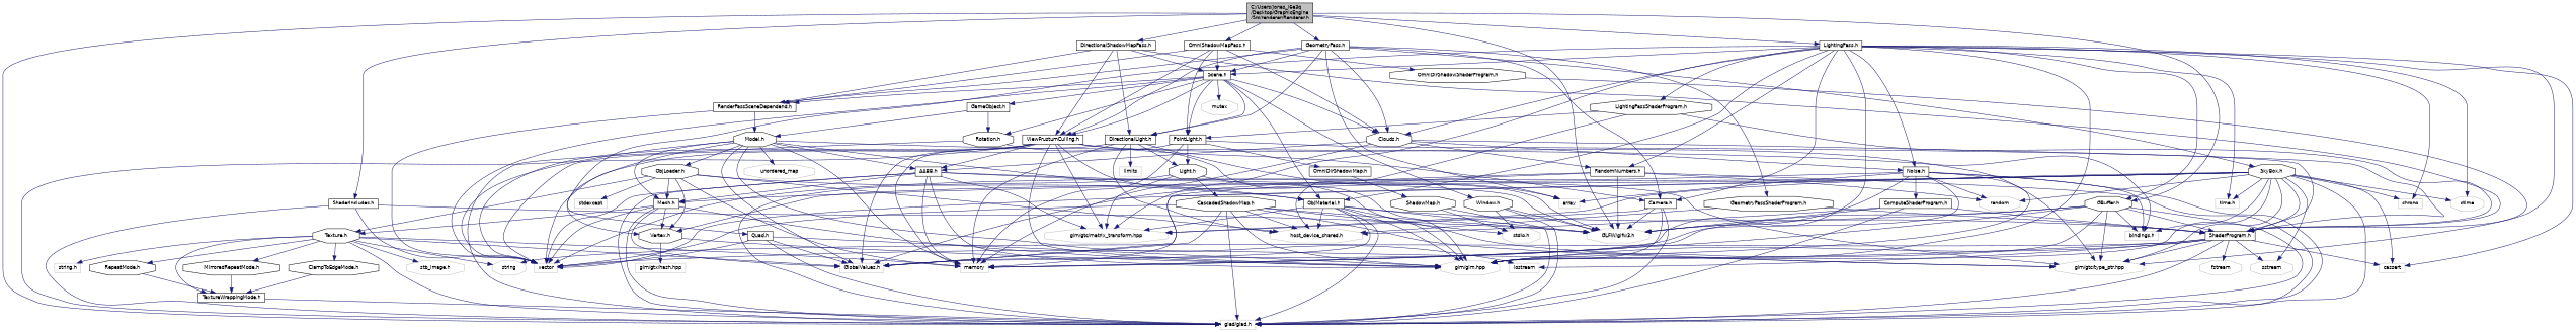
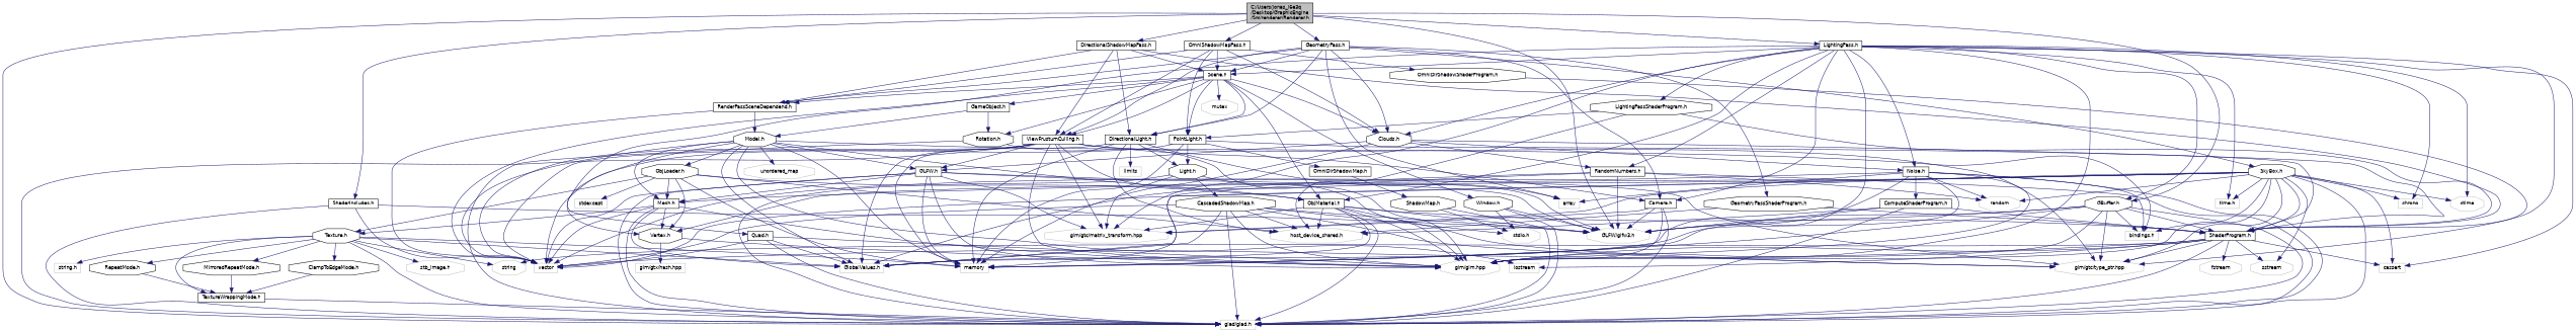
  digraph {
    node [color=black fontname=Helvetica fontsize=10 shape=box]
    edge [color=midnightblue fontname=Helvetica fontsize=10 labelfontname=Helvetica labelfontsize=10 style=solid]
    n1 [fillcolor=grey75 fontcolor=black height=0.2 label="C:/Users/jonas_l6e3q\l/Desktop/GraphicEngine\l/Src/renderer/Renderer.h" style=filled width=0.4]
    n2 [color=grey75 height=0.2 label="glad/glad.h" width=0.4]
    n3 [color=grey75 height=0.2 label="GLFW/glfw3.h" shape=octagon width=0.4]
    n4 [height=0.2 label="DirectionalShadowMapPass.h" width=0.4]
    n5 [height=0.2 label="GBuffer.h" shape=octagon width=0.4]
    n6 [height=0.2 label="GeometryPass.h" width=0.4]
    n7 [height=0.2 label="LightingPass.h" width=0.4]
    n8 [height=0.2 label="OmniShadowMapPass.h" width=0.4]
    n9 [height=0.2 label="ShaderIncludes.h" width=0.4]
    n10 [height=0.2 label="DirectionalLight.h" width=0.4]
    n11 [height=0.2 label="RenderPassSceneDependend.h" width=0.4]
    n12 [height=0.2 label="ShaderProgram.h" width=0.4]
    n13 [height=0.2 label="Scene.h" width=0.4]
    n14 [height=0.2 label="ViewFrustumCulling.h" width=0.4]
    n15 [color=grey75 height=0.2 label=memory width=0.4]
    n16 [color=grey75 height=0.2 label="glm/glm.hpp" shape=octagon width=0.4]
    n17 [color=grey75 height=0.2 label="glm/gtc/type_ptr.hpp" shape=octagon width=0.4]
    n18 [color=grey75 height=0.2 label="GlobalValues.h" width=0.4]
    n19 [color=grey75 height=0.2 label="bindings.h" width=0.4]
    n20 [color=grey75 height=0.2 label=array width=0.4]
    n21 [height=0.2 label="Clouds.h" shape=octagon width=0.4]
    n22 [height=0.2 label="Camera.h" width=0.4]
    n23 [height=0.2 label="GeometryPassShaderProgram.h" shape=octagon width=0.4]
    n24 [height=0.2 label="SkyBox.h" shape=octagon width=0.4]
    n25 [color=grey75 height=0.2 label="glm/gtc/matrix_transform.hpp" shape=octagon width=0.4]
    n26 [height=0.2 label="ObjMaterial.h" width=0.4]
    n27 [color=grey75 height=0.2 label=cassert width=0.4]
    n28 [height=0.2 label="Noise.h" width=0.4]
    n29 [height=0.2 label="RandomNumbers.h" width=0.4]
    n30 [color=grey75 height=0.2 label="time.h" width=0.4]
    n31 [color=grey75 height=0.2 label=chrono width=0.4]
    n32 [color=grey75 height=0.2 label=ctime shape=octagon width=0.4]
    n33 [height=0.2 label="LightingPassShaderProgram.h" shape=octagon width=0.4]
    n34 [height=0.2 label="Quad.h" width=0.4]
    n35 [height=0.2 label="PointLight.h" width=0.4]
    n36 [height=0.2 label="OmniDirShadowShaderProgram.h" shape=octagon width=0.4]
    n37 [color=grey75 height=0.2 label=vector width=0.4]
    n38 [color=grey75 height=0.2 label=limits width=0.4]
    n39 [height=0.2 label="Light.h" shape=octagon width=0.4]
    n40 [color=grey75 height=0.2 label="host_device_shared.h" shape=octagon width=0.4]
    n41 [height=0.2 label="Model.h" shape=octagon width=0.4]
    n42 [color=grey75 height=0.2 label=iostream width=0.4]
    n43 [color=grey75 height=0.2 label=string shape=octagon width=0.4]
    n44 [color=grey75 height=0.2 label=fstream shape=octagon width=0.4]
    n45 [color=grey75 height=0.2 label=sstream shape=octagon width=0.4]
    n46 [color=grey75 height=0.2 label=mutex shape=octagon width=0.4]
    n47 [height=0.2 label="GameObject.h" width=0.4]
    n48 [height=0.2 label="Rotation.h" shape=octagon width=0.4]
    n49 [height=0.2 label="Window.h" shape=octagon width=0.4]
-   n50 [height=0.2 label="AABB.h" width=0.4]
+   n50 [height=0.2 label="GLFW.h" width=0.4]
    n51 [height=0.2 label="CascadedShadowMap.h" shape=octagon width=0.4]
    n52 [color=grey75 height=0.2 label="stdio.h" shape=octagon width=0.4]
    n53 [color=grey75 height=0.2 label=unordered_map shape=octagon width=0.4]
    n54 [height=0.2 label="Mesh.h" width=0.4]
    n55 [height=0.2 label="Vertex.h" shape=octagon width=0.4]
    n56 [height=0.2 label="ObjLoader.h" shape=octagon width=0.4]
    n57 [height=0.2 label="Texture.h" shape=octagon width=0.4]
    n58 [color=grey75 height=0.2 label="glm/gtx/hash.hpp" width=0.4]
    n59 [color=grey75 height=0.2 label=stdexcept width=0.4]
    n60 [color=grey75 height=0.2 label="stb_image.h" shape=octagon width=0.4]
    n61 [color=grey75 height=0.2 label="string.h" width=0.4]
    n62 [height=0.2 label="ClampToEdgeMode.h" shape=octagon width=0.4]
    n63 [height=0.2 label="TextureWrappingMode.h" width=0.4]
    n64 [height=0.2 label="MirroredRepeatMode.h" shape=octagon width=0.4]
    n65 [height=0.2 label="RepeatMode.h" shape=octagon width=0.4]
    n66 [height=0.2 label="OmniDirShadowMap.h" width=0.4]
    n67 [color=grey75 height=0.2 label=random shape=octagon width=0.4]
    n68 [height=0.2 label="ComputeShaderProgram.h" width=0.4]
    n69 [height=0.2 label="ShadowMap.h" shape=octagon width=0.4]
    n1 -> n2
    n1 -> n3
    n1 -> n4
    n1 -> n5
    n1 -> n6
    n1 -> n7
    n1 -> n8
    n1 -> n9
    n4 -> n10
    n4 -> n11
    n4 -> n12
    n4 -> n13
    n4 -> n14
    n5 -> n2
    n5 -> n3
    n5 -> n12
    n5 -> n15
    n5 -> n16
    n5 -> n17
    n5 -> n18
    n5 -> n19
    n6 -> n10
    n6 -> n11
    n6 -> n13
    n6 -> n14
    n6 -> n20
    n6 -> n21
    n6 -> n22
    n6 -> n23
    n6 -> n24
    n7 -> n5
    n7 -> n13
    n7 -> n15
    n7 -> n16
    n7 -> n17
    n7 -> n21
    n7 -> n22
    n7 -> n25
    n7 -> n26
    n7 -> n27
    n7 -> n28
    n7 -> n29
    n7 -> n30
    n7 -> n31
    n7 -> n32
    n7 -> n33
    n7 -> n34
    n8 -> n11
    n8 -> n13
    n8 -> n14
    n8 -> n21
    n8 -> n35
    n8 -> n36
    n9 -> n2
    n9 -> n3
    n9 -> n37
    n10 -> n15
    n10 -> n20
    n10 -> n37
    n10 -> n38
    n10 -> n39
    n10 -> n40
    n11 -> n37
    n11 -> n41
    n12 -> n2
    n12 -> n16
    n12 -> n17
    n12 -> n27
    n12 -> n37
    n12 -> n42
    n12 -> n43
    n12 -> n44
    n12 -> n45
    n13 -> n10
    n13 -> n11
    n13 -> n14
    n13 -> n21
    n13 -> n26
    n13 -> n35
    n13 -> n37
    n13 -> n46
    n13 -> n47
    n13 -> n48
    n13 -> n49
    n14 -> n2
    n14 -> n3
    n14 -> n15
    n14 -> n16
    n14 -> n17
    n14 -> n18
    n14 -> n22
    n14 -> n25
    n14 -> n37
    n14 -> n50
    n21 -> n12
    n21 -> n15
    n21 -> n28
    n21 -> n29
    n21 -> n50
    n22 -> n2
    n22 -> n3
    n22 -> n16
    n22 -> n25
    n23 -> n12
    n23 -> n40
    n24 -> n2
    n24 -> n12
    n24 -> n16
    n24 -> n17
    n24 -> n18
    n24 -> n19
    n24 -> n25
    n24 -> n27
    n24 -> n30
    n24 -> n31
    n24 -> n32
    n24 -> n37
    n24 -> n45
    n24 -> n54
    n24 -> n55
    n24 -> n67
    n26 -> n2
    n26 -> n3
    n26 -> n12
    n26 -> n16
    n26 -> n17
    n26 -> n18
    n26 -> n25
    n26 -> n40
    n28 -> n2
    n28 -> n3
    n28 -> n15
    n28 -> n16
    n28 -> n19
    n28 -> n20
    n28 -> n37
    n28 -> n67
    n28 -> n68
    n29 -> n2
    n29 -> n3
    n29 -> n15
    n29 -> n18
    n29 -> n67
    n33 -> n12
    n33 -> n35
    n33 -> n40
    n34 -> n2
    n34 -> n16
    n34 -> n18
    n34 -> n37
    n35 -> n12
    n35 -> n15
    n35 -> n37
    n35 -> n39
    n35 -> n66
    n36 -> n12
    n39 -> n2
    n39 -> n16
    n39 -> n25
    n39 -> n51
    n41 -> n15
    n41 -> n18
    n41 -> n19
    n41 -> n26
    n41 -> n37
    n41 -> n42
    n41 -> n50
    n41 -> n53
    n41 -> n54
    n41 -> n55
    n41 -> n56
    n47 -> n41
    n47 -> n48
    n48 -> n2
    n48 -> n16
    n49 -> n2
    n49 -> n3
    n49 -> n52
    n50 -> n2
    n50 -> n3
    n50 -> n15
    n50 -> n16
    n50 -> n17
    n50 -> n25
    n50 -> n37
    n50 -> n54
    n51 -> n2
    n51 -> n3
    n51 -> n16
    n51 -> n17
    n51 -> n18
    n51 -> n37
    n51 -> n40
    n51 -> n52
    n54 -> n2
    n54 -> n16
    n54 -> n18
    n54 -> n37
    n54 -> n55
    n54 -> n57
    n55 -> n16
    n55 -> n58
    n56 -> n15
    n56 -> n26
    n56 -> n40
    n56 -> n54
    n56 -> n55
    n56 -> n57
    n56 -> n59
    n57 -> n2
    n57 -> n15
    n57 -> n18
    n57 -> n43
    n57 -> n60
    n57 -> n61
    n57 -> n62
    n57 -> n63
    n57 -> n64
    n57 -> n65
    n62 -> n63
    n63 -> n2
    n64 -> n63
    n65 -> n63
    n66 -> n69
    n68 -> n2
    n68 -> n3
    n68 -> n12
    n68 -> n40
    n69 -> n2
    n69 -> n52
  }
